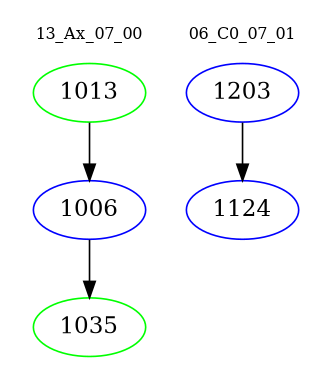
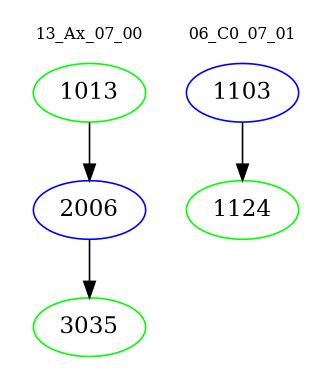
  digraph {
    node [color=green]
    edge [color=black]
    n1 [label=1013]
-   n2 [color=blue label=1006]
-   n3 [label=1035]
-   n4 [color=blue label=1203]
-   n5 [color=blue label=1124]
+   n2 [color=blue label=2006]
+   n3 [label=3035]
+   n4 [color=blue label=1103]
+   n5 [label=1124]
    subgraph cluster_1 {
      color=white
      fontsize=10
      label="13_Ax_07_00"
      n1
      n2
      n3
    }
    subgraph cluster_2 {
      color=white
      fontsize=10
      label="06_C0_07_01"
      n4
      n5
    }
    n1 -> n2
    n2 -> n3
    n4 -> n5
  }
